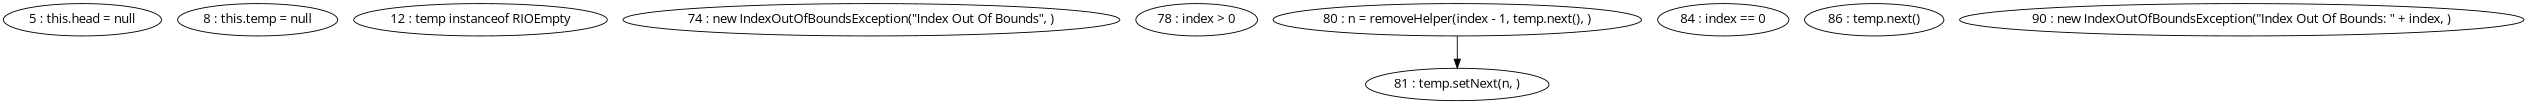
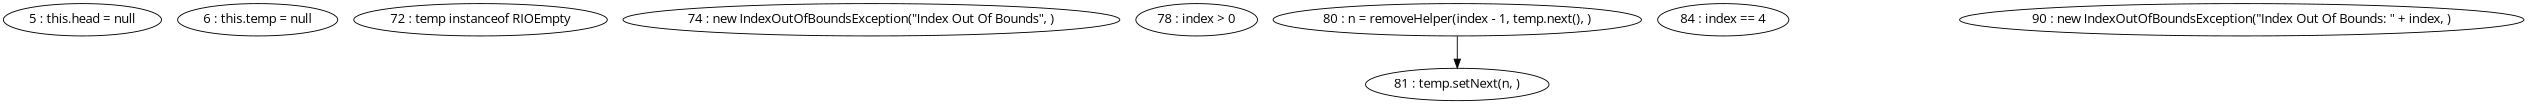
  digraph {
    fontname="Open Sans"
    node [fontname="Open Sans"]
    "5 : this.head = null"
-   "6 : this.temp = null" [label="8 : this.temp = null"]
-   "72 : temp instanceof RIOEmpty" [label="12 : temp instanceof RIOEmpty"]
+   "6 : this.temp = null"
+   "72 : temp instanceof RIOEmpty"
    "74 : new IndexOutOfBoundsException(\"Index Out Of Bounds\", )"
    "78 : index > 0"
    "80 : n = removeHelper(index - 1, temp.next(), )"
    "81 : temp.setNext(n, )"
-   "84 : index == 0"
-   "86 : temp.next()"
+   "84 : index == 0" [label="84 : index == 4"]
    "90 : new IndexOutOfBoundsException(\"Index Out Of Bounds: \" + index, )"
    "80 : n = removeHelper(index - 1, temp.next(), )" -> "81 : temp.setNext(n, )" [fontname="Open Sans"]
  }
